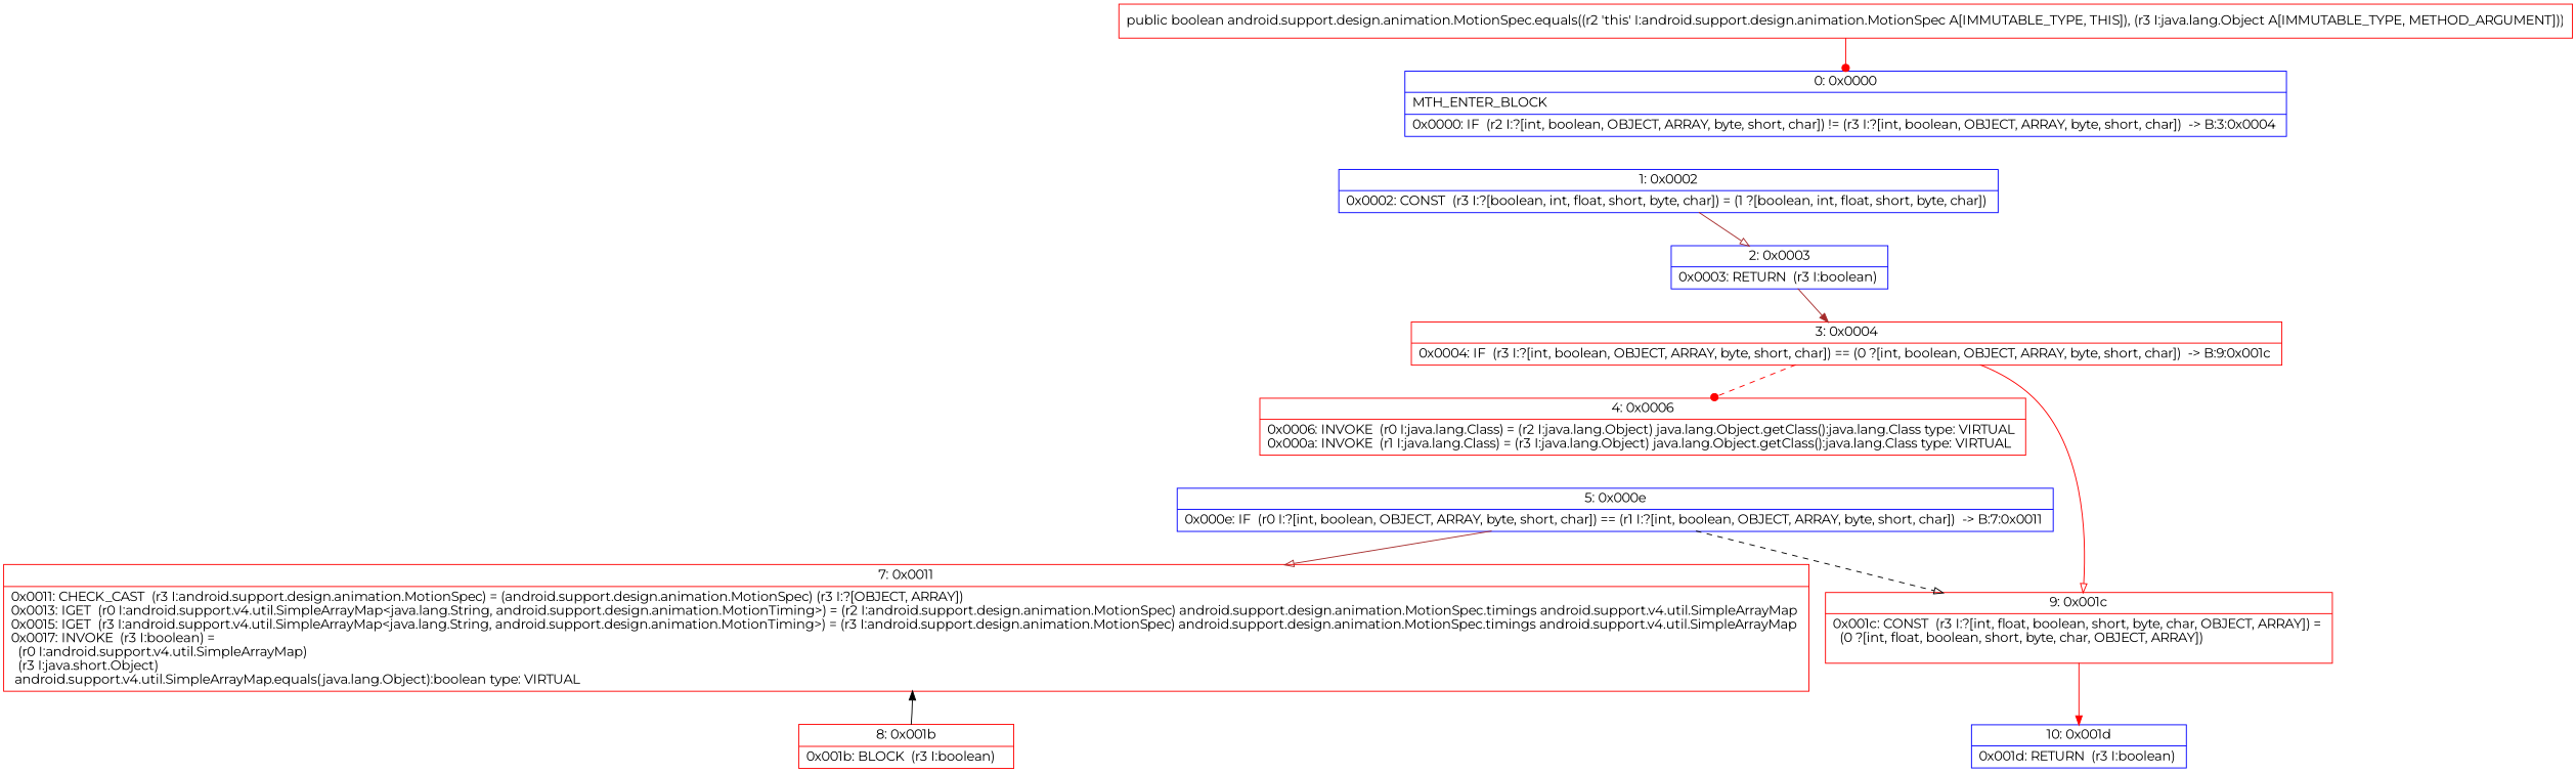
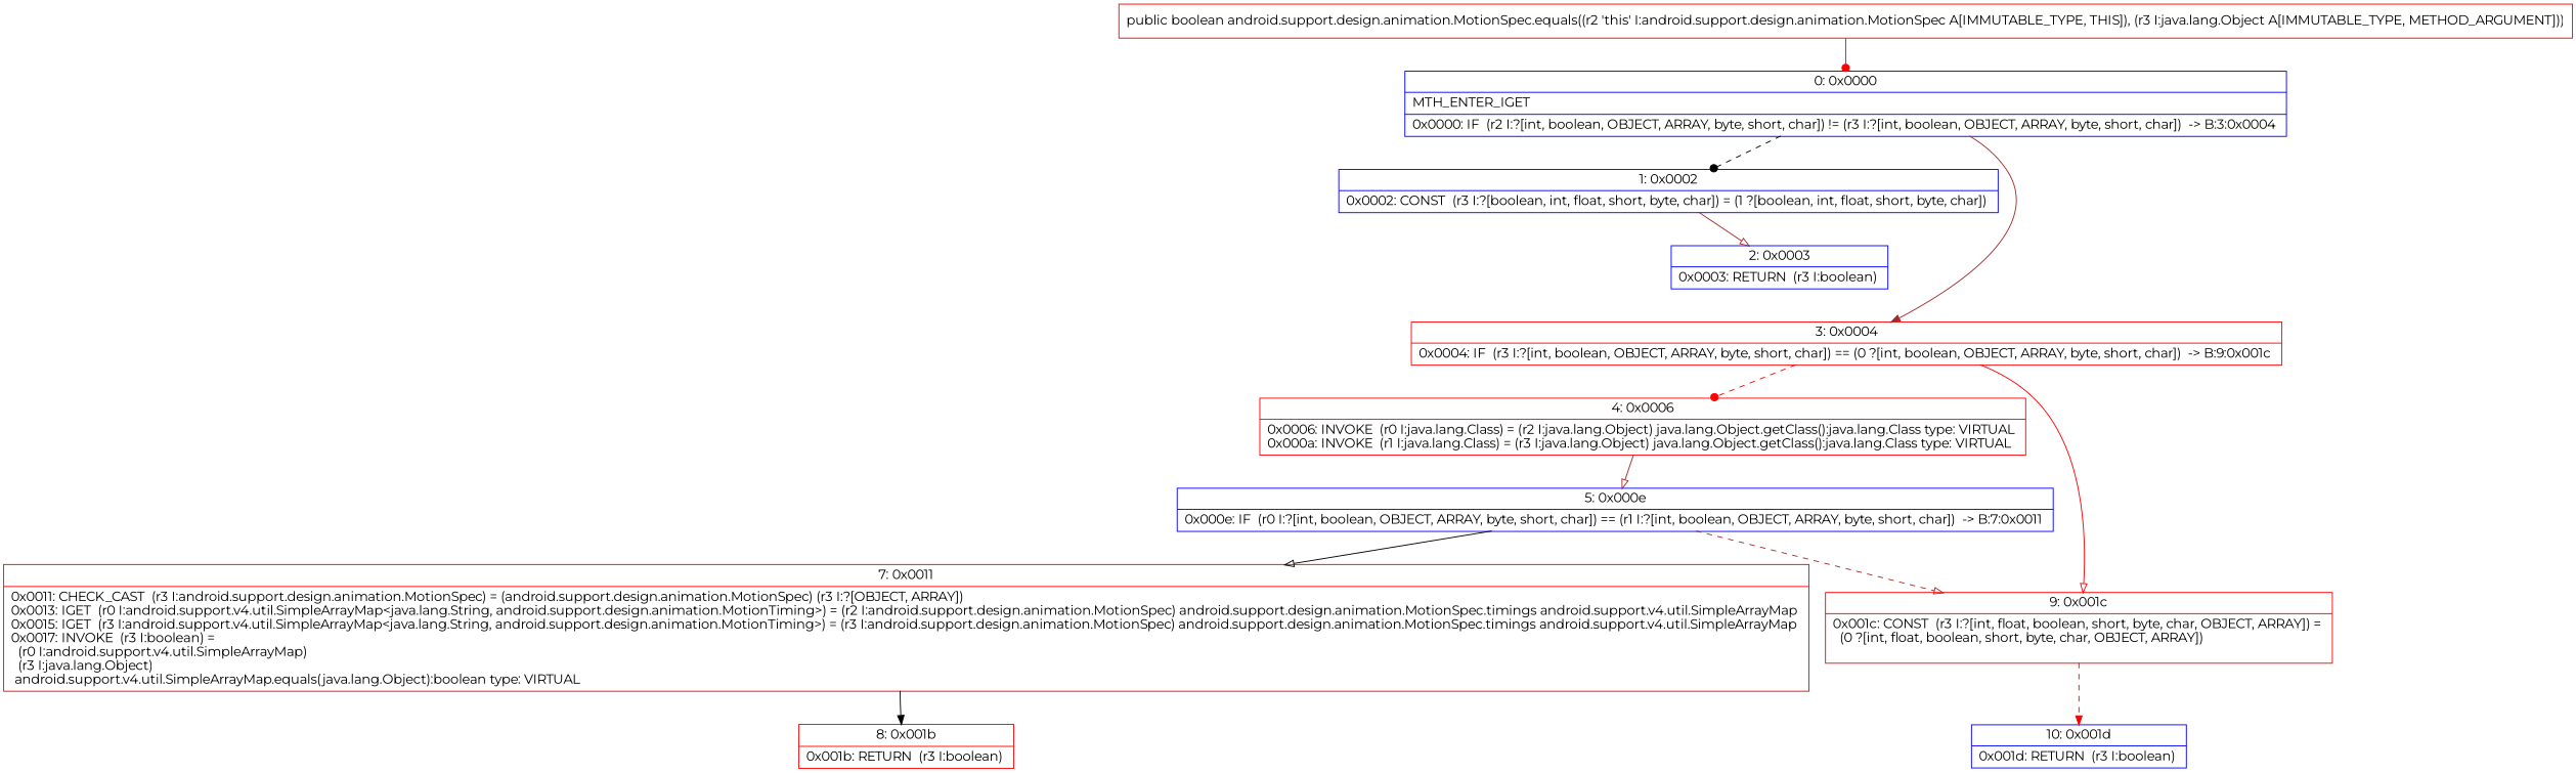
  digraph {
    fontname=Montserrat
    node [color=red fontname=Montserrat shape=record]
    edge [arrowhead=onormal color=brown fontname=Montserrat]
-   n1 [color=blue label="{0\:\ 0x0000|MTH_ENTER_BLOCK\l|0x0000: IF  (r2 I:?[int, boolean, OBJECT, ARRAY, byte, short, char]) != (r3 I:?[int, boolean, OBJECT, ARRAY, byte, short, char])  \-\> B:3:0x0004 \l}"]
+   n1 [color=blue label="{0\:\ 0x0000|MTH_ENTER_IGET\l|0x0000: IF  (r2 I:?[int, boolean, OBJECT, ARRAY, byte, short, char]) != (r3 I:?[int, boolean, OBJECT, ARRAY, byte, short, char])  \-\> B:3:0x0004 \l}"]
    n2 [color=blue label="{1\:\ 0x0002|0x0002: CONST  (r3 I:?[boolean, int, float, short, byte, char]) = (1 ?[boolean, int, float, short, byte, char]) \l}"]
    n3 [label="{3\:\ 0x0004|0x0004: IF  (r3 I:?[int, boolean, OBJECT, ARRAY, byte, short, char]) == (0 ?[int, boolean, OBJECT, ARRAY, byte, short, char])  \-\> B:9:0x001c \l}"]
    n4 [color=blue label="{2\:\ 0x0003|0x0003: RETURN  (r3 I:boolean) \l}"]
    n5 [label="{4\:\ 0x0006|0x0006: INVOKE  (r0 I:java.lang.Class) = (r2 I:java.lang.Object) java.lang.Object.getClass():java.lang.Class type: VIRTUAL \l0x000a: INVOKE  (r1 I:java.lang.Class) = (r3 I:java.lang.Object) java.lang.Object.getClass():java.lang.Class type: VIRTUAL \l}"]
    n6 [label="{9\:\ 0x001c|0x001c: CONST  (r3 I:?[int, float, boolean, short, byte, char, OBJECT, ARRAY]) = \l  (0 ?[int, float, boolean, short, byte, char, OBJECT, ARRAY])\l \l}"]
    n7 [color=blue label="{5\:\ 0x000e|0x000e: IF  (r0 I:?[int, boolean, OBJECT, ARRAY, byte, short, char]) == (r1 I:?[int, boolean, OBJECT, ARRAY, byte, short, char])  \-\> B:7:0x0011 \l}"]
    n8 [color=blue label="{10\:\ 0x001d|0x001d: RETURN  (r3 I:boolean) \l}"]
-   n9 [label="{7\:\ 0x0011|0x0011: CHECK_CAST  (r3 I:android.support.design.animation.MotionSpec) = (android.support.design.animation.MotionSpec) (r3 I:?[OBJECT, ARRAY]) \l0x0013: IGET  (r0 I:android.support.v4.util.SimpleArrayMap\<java.lang.String, android.support.design.animation.MotionTiming\>) = (r2 I:android.support.design.animation.MotionSpec) android.support.design.animation.MotionSpec.timings android.support.v4.util.SimpleArrayMap \l0x0015: IGET  (r3 I:android.support.v4.util.SimpleArrayMap\<java.lang.String, android.support.design.animation.MotionTiming\>) = (r3 I:android.support.design.animation.MotionSpec) android.support.design.animation.MotionSpec.timings android.support.v4.util.SimpleArrayMap \l0x0017: INVOKE  (r3 I:boolean) = \l  (r0 I:android.support.v4.util.SimpleArrayMap)\l  (r3 I:java.short.Object)\l android.support.v4.util.SimpleArrayMap.equals(java.lang.Object):boolean type: VIRTUAL \l}"]
-   n10 [label="{8\:\ 0x001b|0x001b: BLOCK  (r3 I:boolean) \l}"]
+   n9 [label="{7\:\ 0x0011|0x0011: CHECK_CAST  (r3 I:android.support.design.animation.MotionSpec) = (android.support.design.animation.MotionSpec) (r3 I:?[OBJECT, ARRAY]) \l0x0013: IGET  (r0 I:android.support.v4.util.SimpleArrayMap\<java.lang.String, android.support.design.animation.MotionTiming\>) = (r2 I:android.support.design.animation.MotionSpec) android.support.design.animation.MotionSpec.timings android.support.v4.util.SimpleArrayMap \l0x0015: IGET  (r3 I:android.support.v4.util.SimpleArrayMap\<java.lang.String, android.support.design.animation.MotionTiming\>) = (r3 I:android.support.design.animation.MotionSpec) android.support.design.animation.MotionSpec.timings android.support.v4.util.SimpleArrayMap \l0x0017: INVOKE  (r3 I:boolean) = \l  (r0 I:android.support.v4.util.SimpleArrayMap)\l  (r3 I:java.lang.Object)\l android.support.v4.util.SimpleArrayMap.equals(java.lang.Object):boolean type: VIRTUAL \l}"]
+   n10 [label="{8\:\ 0x001b|0x001b: RETURN  (r3 I:boolean) \l}"]
    n11 [label="{public boolean android.support.design.animation.MotionSpec.equals((r2 'this' I:android.support.design.animation.MotionSpec A[IMMUTABLE_TYPE, THIS]), (r3 I:java.lang.Object A[IMMUTABLE_TYPE, METHOD_ARGUMENT])) }"]
-   n4 -> n3 [arrowhead=normal]
+   n1 -> n2 [arrowhead=dot color=black style=dashed]
+   n1 -> n3 [arrowhead=normal]
    n2 -> n4
    n3 -> n5 [arrowhead=dot color=red style=dashed]
    n3 -> n6 [color=red]
-   n6 -> n8 [arrowhead=normal color=red]
-   n7 -> n6 [color=black style=dashed]
-   n7 -> n9
-   n10 -> n9 [arrowhead=normal color=black]
+   n5 -> n7
+   n6 -> n8 [arrowhead=normal color=red style=dashed]
+   n7 -> n6 [style=dashed]
+   n7 -> n9 [color=black]
+   n9 -> n10 [arrowhead=normal color=black]
    n11 -> n1 [arrowhead=dot color=red]
  }
